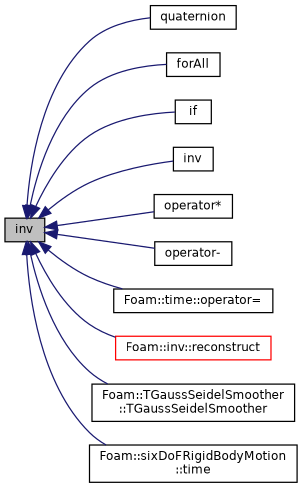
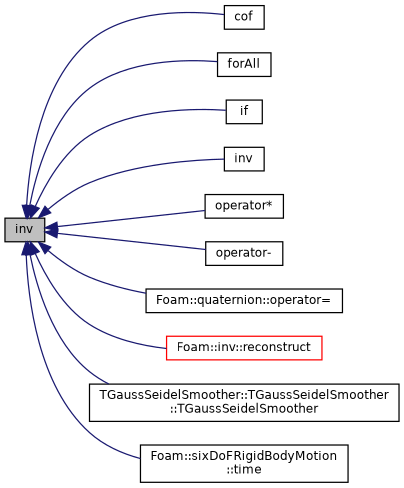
  digraph {
    rankdir=LR
    node [color=black fontname=Helvetica fontsize=10 shape=record]
    edge [color=midnightblue dir=back fontname=Helvetica fontsize=10 labelfontname=Helvetica labelfontsize=10 style=solid]
    n1 [fillcolor=grey75 fontcolor=black height=0.2 label=inv style=filled width=0.4]
-   n2 [height=0.2 label=quaternion width=0.4]
+   n2 [height=0.2 label=cof width=0.4]
    n3 [height=0.2 label=forAll width=0.4]
    n4 [height=0.2 label=if width=0.4]
    n5 [height=0.2 label=inv width=0.4]
    n6 [height=0.2 label="operator*" width=0.4]
    n7 [height=0.2 label="operator-" width=0.4]
-   n8 [height=0.2 label="Foam::time::operator=" width=0.4]
+   n8 [height=0.2 label="Foam::quaternion::operator=" width=0.4]
    n9 [color=red height=0.2 label="Foam::inv::reconstruct" width=0.4]
-   n10 [height=0.2 label="Foam::TGaussSeidelSmoother\l::TGaussSeidelSmoother" width=0.4]
+   n10 [height=0.2 label="TGaussSeidelSmoother::TGaussSeidelSmoother\l::TGaussSeidelSmoother" width=0.4]
    n11 [height=0.2 label="Foam::sixDoFRigidBodyMotion\l::time" width=0.4]
    n1 -> n2
    n1 -> n3
    n1 -> n4
    n1 -> n5
    n1 -> n6
    n1 -> n7
    n1 -> n8
    n1 -> n9
    n1 -> n10
    n1 -> n11
  }
